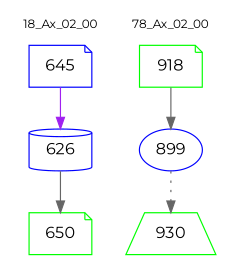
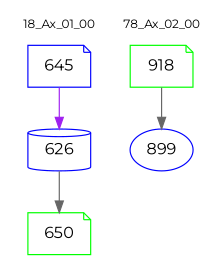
  digraph {
    fontname=Montserrat
    node [color=blue fontname=Montserrat shape=note]
    edge [color=gray40 fontname=Montserrat style=solid]
    n1 [label=645]
    n2 [label=626 shape=cylinder]
    n3 [color=green label=650]
    n4 [color=green label=918]
    n5 [label=899 shape=ellipse]
-   n6 [color=green label=930 shape=trapezium]
    subgraph cluster_1 {
      color=white
      fontsize=10
-     label="18_Ax_02_00"
+     label="18_Ax_01_00"
      n1
      n2
      n3
    }
    subgraph cluster_2 {
      color=white
      fontsize=10
      label="78_Ax_02_00"
      n4
      n5
-     n6
    }
    n1 -> n2 [color=purple]
    n2 -> n3
    n4 -> n5
-   n5 -> n6 [style=dotted]
  }
